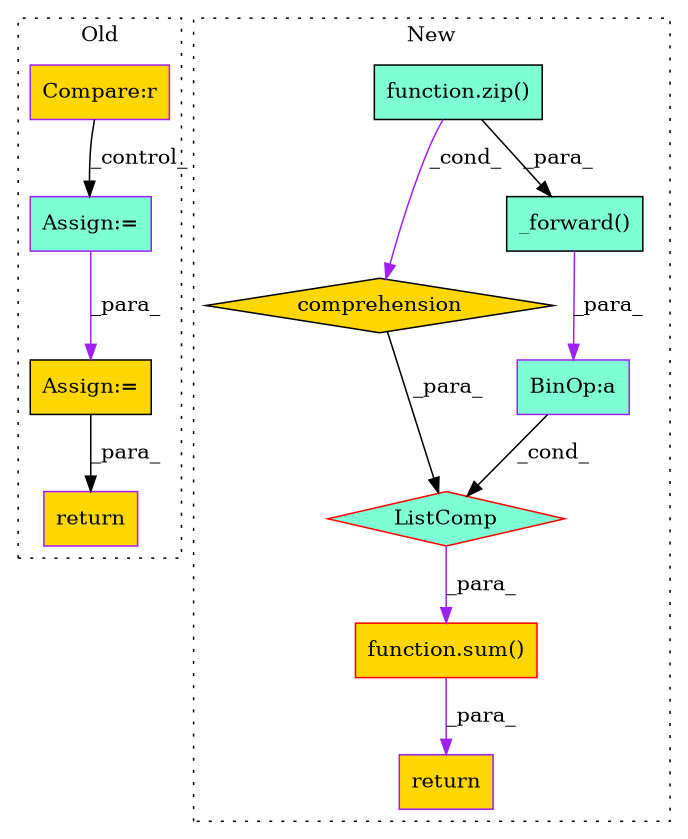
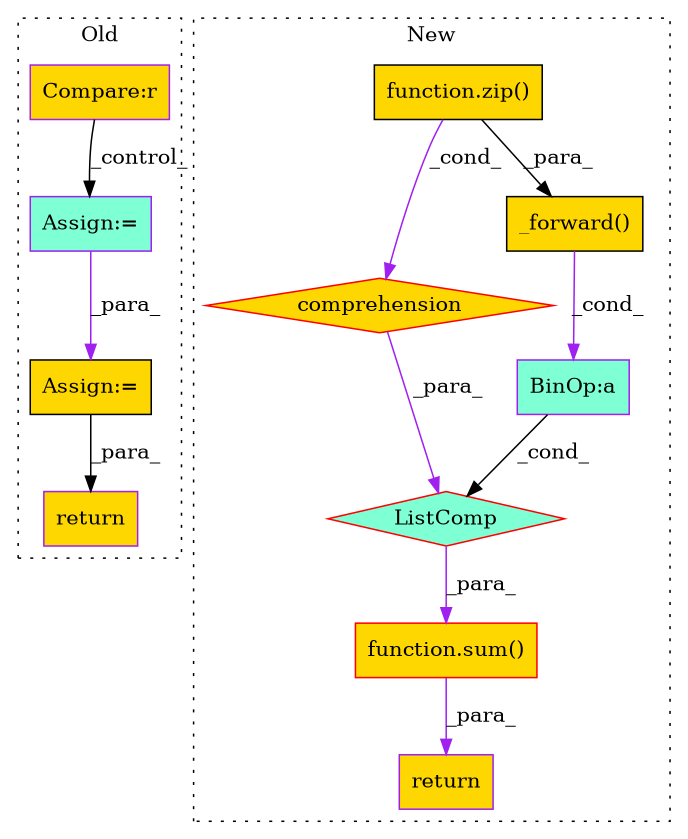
  digraph {
    node [a=75 color=purple fillcolor=gold l=3 shape=box style=filled]
    edge [color=purple]
    n1 [a=93 l=7 label=return s=971]
    n2 [a=68 fillcolor=aquamarine label="Assign:=" s=838]
    n3 [a=40 l=7 label="Compare:r" s=812]
    n4 [a=68 color=black label="Assign:=" s=929]
    n5 [color=red l="4,1" label="function.sum()" s="1255,1323"]
-   n6 [a=45 color=black label=comprehension s=1289 shape=diamond]
+   n6 [a=45 color=red label=comprehension s=1289 shape=diamond]
    n7 [a=106 color=red fillcolor=aquamarine l=64 label=ListComp s=1259 shape=diamond]
    n8 [a=93 l=7 label=return s=1248]
    n9 [a=82 fillcolor=aquamarine label="BinOp:a" s=1261]
-   n10 [color=black fillcolor=aquamarine l="14,1" label="_forward()" s="1264,1287"]
-   n11 [color=black fillcolor=aquamarine l="4,1" label="function.zip()" s="1303,1321"]
+   n10 [color=black l="14,1" label="_forward()" s="1264,1287"]
+   n11 [color=black l="4,1" label="function.zip()" s="1303,1321"]
    subgraph cluster_1 {
      label=Old
      style=dotted
      n1
      n2
      n3
      n4
    }
    subgraph cluster_2 {
      label=New
      style=dotted
      n5
      n6
      n7
      n8
      n9
      n10
      n11
    }
    n2 -> n4 [label=_para_]
    n3 -> n2 [color=black label=_control_]
    n4 -> n1 [color=black label=_para_]
    n5 -> n8 [label=_para_]
-   n6 -> n7 [color=black label=_para_]
+   n6 -> n7 [label=_para_]
    n7 -> n5 [label=_para_]
    n9 -> n7 [color=black label=_cond_]
-   n10 -> n9 [label=_para_]
+   n10 -> n9 [label=_cond_]
    n11 -> n6 [label=_cond_]
    n11 -> n10 [color=black label=_para_]
  }
